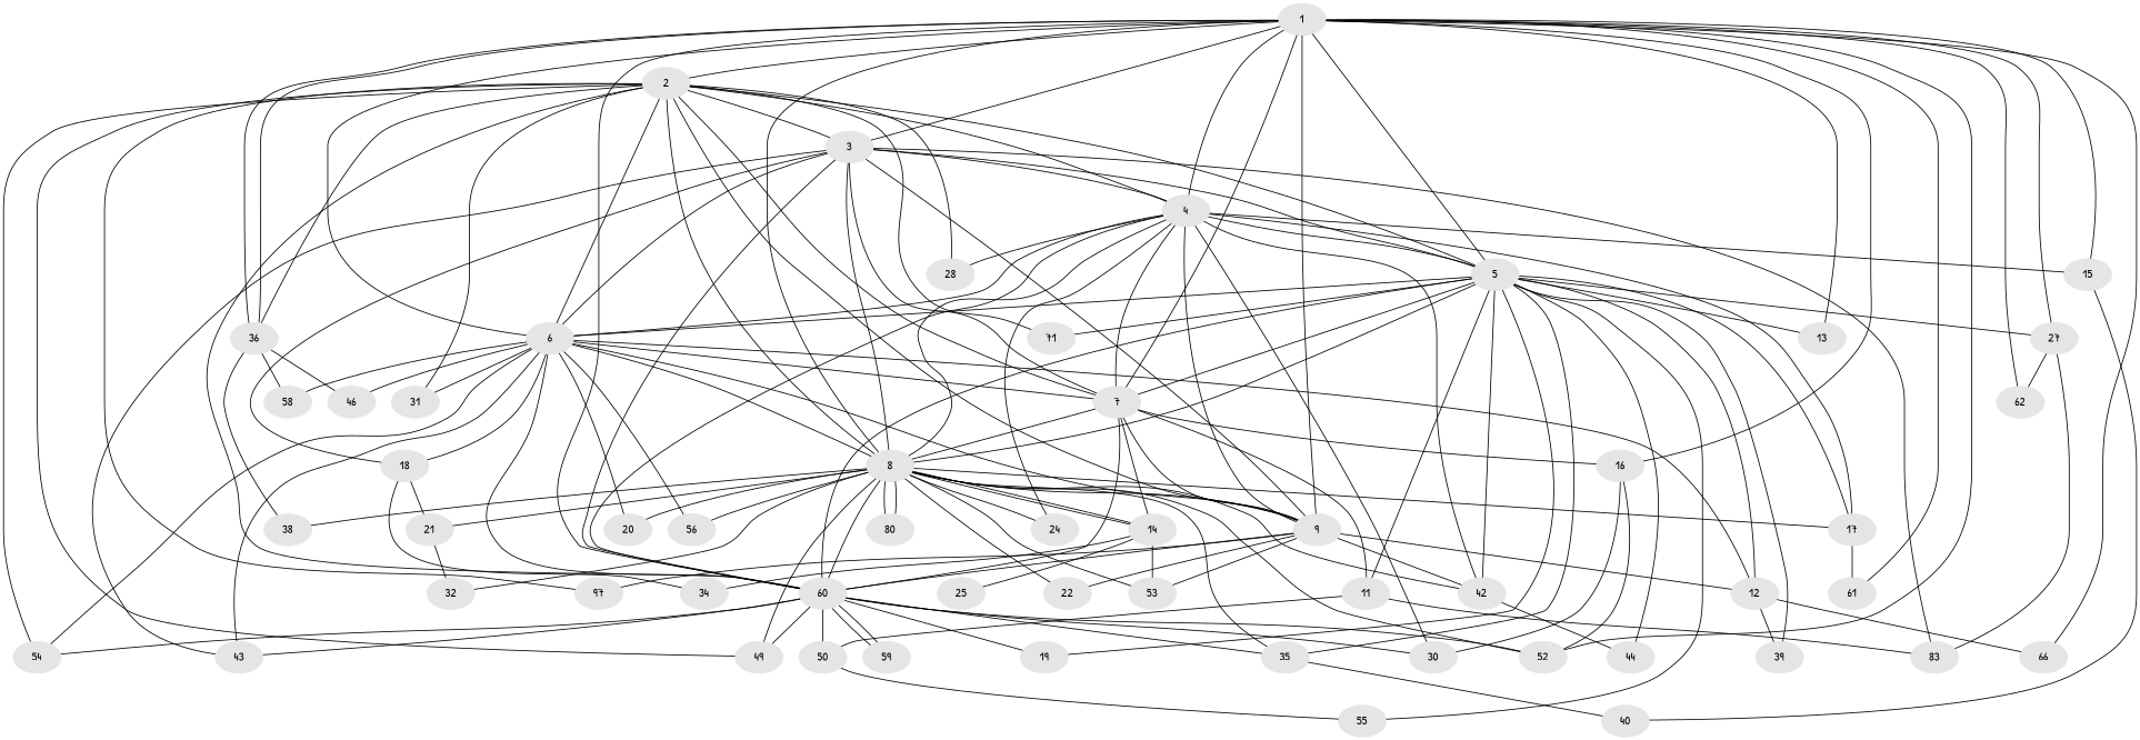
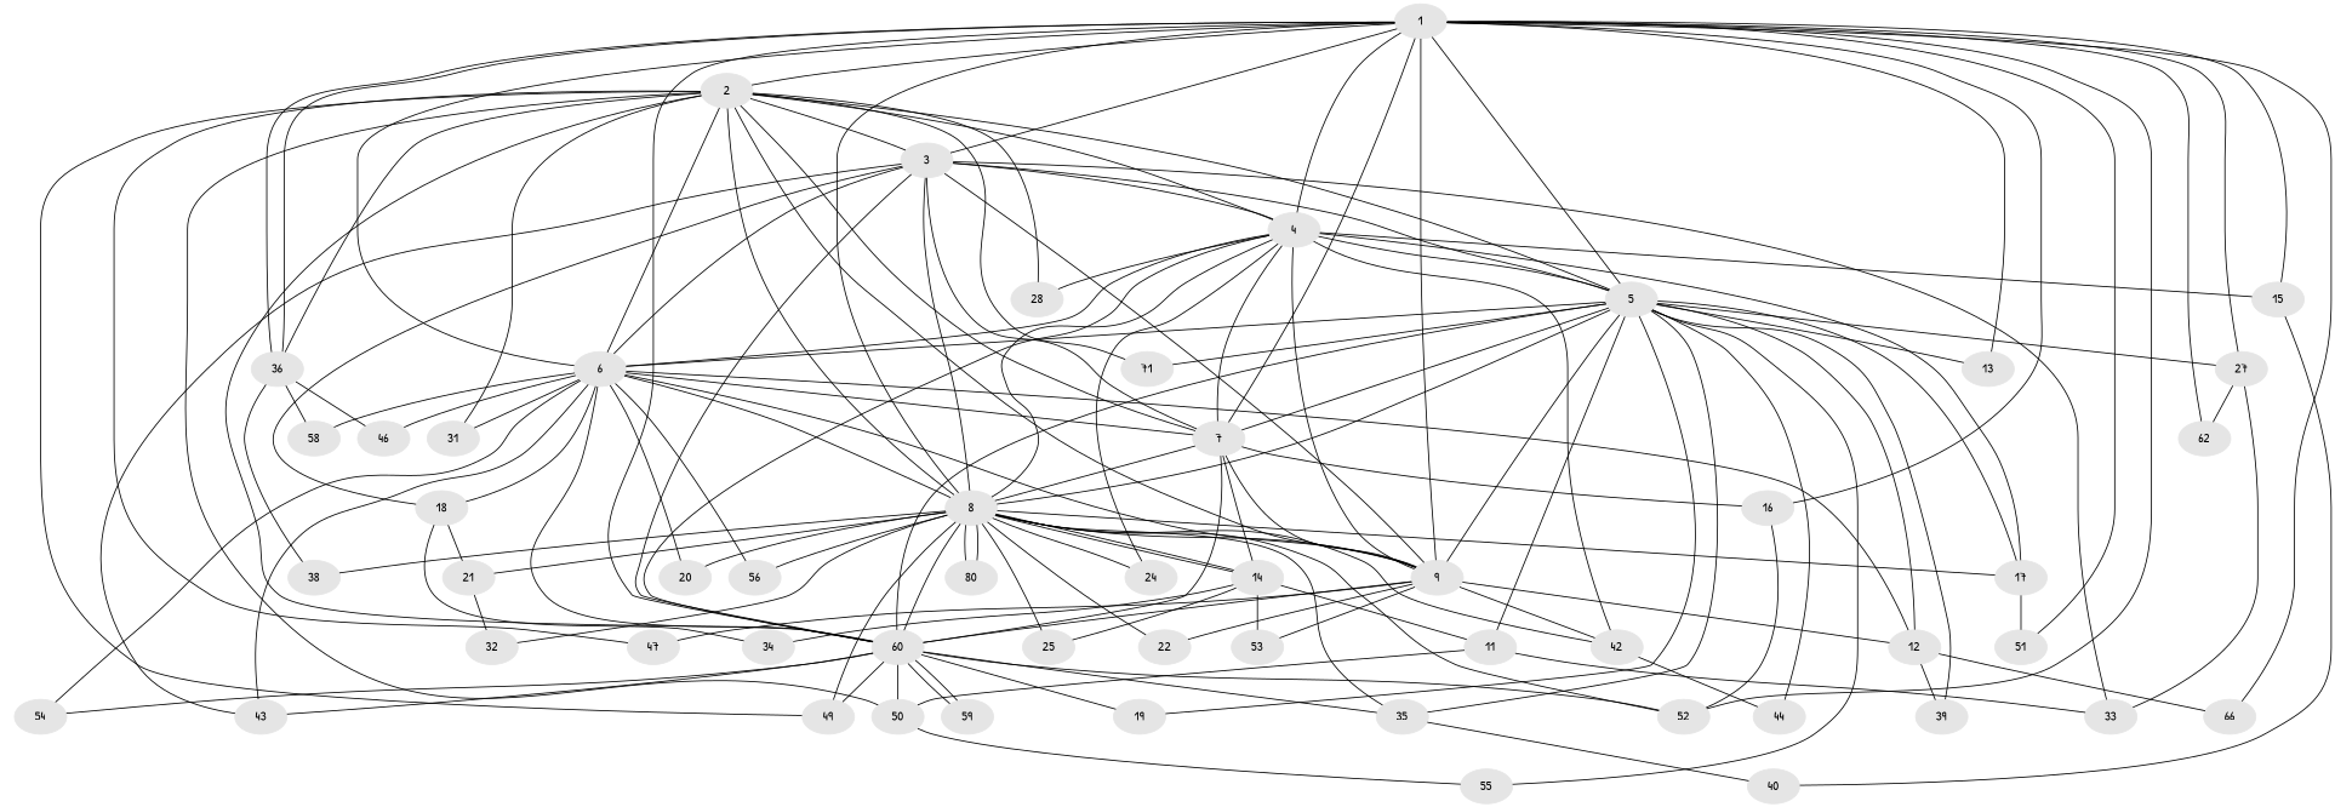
  graph {
    fontname="Patrick Hand"
    node [color=gray90 fontname="Patrick Hand" style=filled]
    edge [fontname="Patrick Hand"]
    1
    2
    3
    4
    5
    6
    7
    8
    9 [super="+72+77+69+64+29"]
    n10 [label=60 super="+48"]
    13
    15
    16
    27
    36 [super="+71"]
-   51 [label=61]
+   51
    52 [super="+57+70"]
    62
    66
    28
    31
    n22 [label=71]
-   47 [label=97]
+   47
    49 [super="+74"]
    54 [super="+67"]
    18
-   33 [super="+65" label=83]
+   33 [super="+65"]
    43 [super="+78"]
    17 [super="+79"]
    24
-   30 [super="+60"]
    42 [super="+68"]
    11
    12
    19
    35 [super="+37"]
    39
    44
    55
    20
    46
    56
    58
    14 [super="+23"]
    21
    22 [super="+26"]
    25
    32
    38 [super="+63"]
    80
    53
    50
    59
    40
    34
    1 -- 2
    1 -- 3
    1 -- 4
    1 -- 5
    1 -- 6
    1 -- 7
    1 -- 8
    1 -- 9
    1 -- n10
    1 -- 13
    1 -- 15
    1 -- 16
    1 -- 27
    1 -- 36
    1 -- 36
    1 -- 51
    1 -- 52
    1 -- 62
    1 -- 66
    2 -- 3
    2 -- 4
    2 -- 5
    2 -- 6
    2 -- 7
    2 -- 8
    2 -- 9
    2 -- n10
    2 -- 36
    2 -- 28
    2 -- 31
    2 -- n22
    2 -- 47
    2 -- 49
-   2 -- 54
+   2 -- 50
    3 -- 4
    3 -- 5
    3 -- 6
    3 -- 7
    3 -- 8
    3 -- 9
    3 -- n10 [weight=2]
    3 -- 18
    3 -- 33
    3 -- 43
    4 -- 5
    4 -- 6
    4 -- 7
    4 -- 8
    4 -- 9
    4 -- n10
    4 -- 15
    4 -- 28
    4 -- 17
    4 -- 24
-   4 -- 30
    4 -- 42
    5 -- 6
    5 -- 7
    5 -- 8
-   5 -- 42
+   5 -- 9
    5 -- n10 [weight=2]
    5 -- 13
    5 -- 27
    5 -- n22
    5 -- 17
    5 -- 11
    5 -- 12
    5 -- 19
    5 -- 35
    5 -- 39
    5 -- 44
    5 -- 55
    6 -- 7
    6 -- 8
    6 -- 9 [weight=3]
    6 -- n10
    6 -- 31
    6 -- 54 [weight=2]
    6 -- 18
    6 -- 43
    6 -- 12
    6 -- 20
    6 -- 46
    6 -- 56
    6 -- 58
    7 -- 8
    7 -- 9 [weight=2]
    7 -- n10
    7 -- 16
-   7 -- 11
+   14 -- 11
    7 -- 14
    8 -- 9
    8 -- n10 [weight=2]
    8 -- 52
    8 -- 49
    8 -- 17
    8 -- 24
    8 -- 42
    8 -- 35
    8 -- 20
    8 -- 56
    8 -- 14
    8 -- 14
    8 -- 21
    8 -- 22 [weight=2]
-   8 -- 53
+   8 -- 25
    8 -- 32
    8 -- 38
    8 -- 80
    8 -- 80
    9 -- n10
    9 -- 47
    9 -- 42
    9 -- 12
    9 -- 22 [weight=2]
    9 -- 53
    n10 -- 52
    n10 -- 49
    n10 -- 54
    n10 -- 43
-   n10 -- 30
    n10 -- 19
    n10 -- 35
    n10 -- 50
    n10 -- 59
    n10 -- 59
    15 -- 40
    16 -- 52
-   16 -- 30
    27 -- 62
    27 -- 33
    36 -- 46
    36 -- 58
    36 -- 38 [weight=2]
    18 -- 21
    18 -- 34
    17 -- 51
    42 -- 44
    11 -- 33
    11 -- 50
    12 -- 66
    12 -- 39
    35 -- 40
    14 -- 25
    14 -- 53
    14 -- 34
    21 -- 32
    50 -- 55
  }
